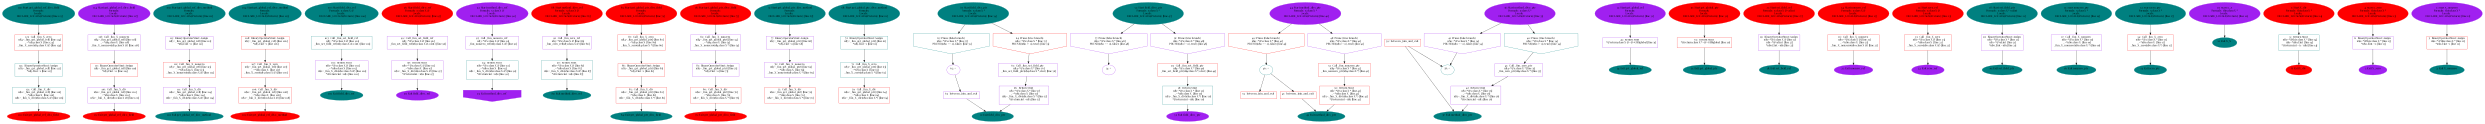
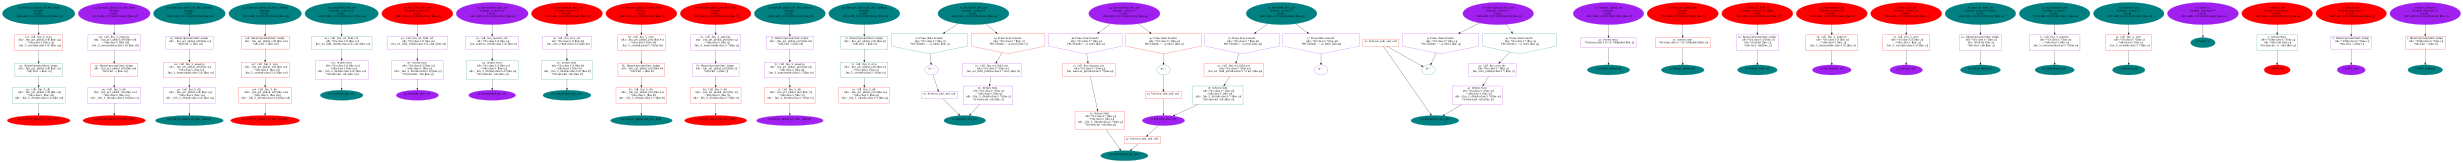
  digraph {
    fontname="Playfair Display"
    node [color=purple fontname="Playfair Display"]
    edge [fontname="Playfair Display"]
    n1 [color=red label="123:  Call _fun_X_zero \n   n$4=_fun_get_global_ref() [line 124]\n  _=*n$4:class X  [line 124]\n  _fun_X_zero(n$4:class X &) [line 124]\n " shape=box]
    n2 [color=teal label="122:  BinaryOperatorStmt: Assign \n   n$3=_fun_get_global_ref() [line 125]\n  *n$3.f:int =1 [line 125]\n " shape=box]
    n3 [color=teal label="121:  Call _fun_X_div \n   n$0=_fun_get_global_ref() [line 126]\n  _=*n$0:class X  [line 126]\n  n$2=_fun_X_div(n$0:class X &) [line 126]\n " shape=box]
    n4 [color=red label="120: Exit get_global_ref_div1_field \n  " style=filled]
    n5 [color=teal label="119: Start get_global_ref_div1_field\nFormals: \nLocals:  \n   DECLARE_LOCALS(&return); [line 123]\n " style=filled]
    n6 [label="118:  Call _fun_X_nonzero \n   n$4=_fun_get_global_ref() [line 118]\n  _=*n$4:class X  [line 118]\n  _fun_X_nonzero(n$4:class X &) [line 118]\n " shape=box]
    n7 [color=red label="117:  BinaryOperatorStmt: Assign \n   n$3=_fun_get_global_ref() [line 119]\n  *n$3.f:int =0 [line 119]\n " shape=box]
    n8 [label="116:  Call _fun_X_div \n   n$0=_fun_get_global_ref() [line 120]\n  _=*n$0:class X  [line 120]\n  n$2=_fun_X_div(n$0:class X &) [line 120]\n " shape=box]
    n9 [color=red label="115: Exit get_global_ref_div0_field \n  " style=filled]
    n10 [label="114: Start get_global_ref_div0_field\nFormals: \nLocals:  \n   DECLARE_LOCALS(&return); [line 117]\n " style=filled]
    n11 [label="113:  BinaryOperatorStmt: Assign \n   n$5=_fun_get_global_ref() [line 112]\n  *n$5.f:int =0 [line 112]\n " shape=box]
    n12 [color=red label="112:  Call _fun_X_nonzero \n   n$3=_fun_get_global_ref() [line 113]\n  _=*n$3:class X  [line 113]\n  _fun_X_nonzero(n$3:class X &) [line 113]\n " shape=box]
    n13 [label="111:  Call _fun_X_div \n   n$0=_fun_get_global_ref() [line 114]\n  _=*n$0:class X  [line 114]\n  n$2=_fun_X_div(n$0:class X &) [line 114]\n " shape=box]
    n14 [color=teal label="110: Exit get_global_ref_div1_method \n  " style=filled]
    n15 [color=teal label="109: Start get_global_ref_div1_method\nFormals: \nLocals:  \n   DECLARE_LOCALS(&return); [line 111]\n " style=filled]
    n16 [color=red label="108:  BinaryOperatorStmt: Assign \n   n$5=_fun_get_global_ref() [line 106]\n  *n$5.f:int =1 [line 106]\n " shape=box]
    n17 [color=red label="107:  Call _fun_X_zero \n   n$3=_fun_get_global_ref() [line 107]\n  _=*n$3:class X  [line 107]\n  _fun_X_zero(n$3:class X &) [line 107]\n " shape=box]
    n18 [color=red label="106:  Call _fun_X_div \n   n$0=_fun_get_global_ref() [line 108]\n  _=*n$0:class X  [line 108]\n  n$2=_fun_X_div(n$0:class X &) [line 108]\n " shape=box]
    n19 [color=red label="105: Exit get_global_ref_div0_method \n  " style=filled]
    n20 [color=teal label="104: Start get_global_ref_div0_method\nFormals: \nLocals:  \n   DECLARE_LOCALS(&return); [line 105]\n " style=filled]
    n21 [color=teal label="103:  Call _fun_set_field_ref \n   n$3=*&x:class X & [line 101]\n  _fun_set_field_ref(n$3:class X &,1:int ) [line 101]\n " shape=box]
    n22 [label="102:  Return Stmt \n   n$0=*&x:class X & [line 102]\n  _=*n$0:class X  [line 102]\n  n$2=_fun_X_div(n$0:class X &) [line 102]\n  *&return:int =n$2 [line 102]\n " shape=box]
    n23 [color=teal label="101: Exit field_div1_ref \n  " style=filled]
    n24 [color=teal label="100: Start field_div1_ref\nFormals:  x:class X &\nLocals:  \n   DECLARE_LOCALS(&return); [line 100]\n " style=filled]
    n25 [label="99:  Call _fun_set_field_ref \n   n$3=*&x:class X & [line 96]\n  _fun_set_field_ref(n$3:class X &,0:int ) [line 96]\n " shape=box]
    n26 [label="98:  Return Stmt \n   n$0=*&x:class X & [line 97]\n  _=*n$0:class X  [line 97]\n  n$2=_fun_X_div(n$0:class X &) [line 97]\n  *&return:int =n$2 [line 97]\n " shape=box]
    n27 [label="97: Exit field_div0_ref \n  " style=filled]
    n28 [color=red label="96: Start field_div0_ref\nFormals:  x:class X &\nLocals:  \n   DECLARE_LOCALS(&return); [line 95]\n " style=filled]
    n29 [label="95:  Call _fun_nonzero_ref \n   n$3=*&x:class X & [line 91]\n  _fun_nonzero_ref(n$3:class X &) [line 91]\n " shape=box]
    n30 [color=teal label="94:  Return Stmt \n   n$0=*&x:class X & [line 92]\n  _=*n$0:class X  [line 92]\n  n$2=_fun_X_div(n$0:class X &) [line 92]\n  *&return:int =n$2 [line 92]\n " shape=box]
-   n31 [label="93: Exit method_div1_ref \n  " style=filled shape=invhouse]
+   n31 [label="93: Exit method_div1_ref \n  " style=filled]
    n32 [label="92: Start method_div1_ref\nFormals:  x:class X &\nLocals:  \n   DECLARE_LOCALS(&return); [line 90]\n " style=filled]
    n33 [label="91:  Call _fun_zero_ref \n   n$3=*&x:class X & [line 86]\n  _fun_zero_ref(n$3:class X &) [line 86]\n " shape=box]
    n34 [color=teal label="90:  Return Stmt \n   n$0=*&x:class X & [line 87]\n  _=*n$0:class X  [line 87]\n  n$2=_fun_X_div(n$0:class X &) [line 87]\n  *&return:int =n$2 [line 87]\n " shape=box]
    n35 [color=teal label="89: Exit method_div0_ref \n  " style=filled]
    n36 [color=red label="88: Start method_div0_ref\nFormals:  x:class X &\nLocals:  \n   DECLARE_LOCALS(&return); [line 85]\n " style=filled]
    n37 [color=red label="87:  Call _fun_X_zero \n   n$4=_fun_get_global_ptr() [line 80]\n  _=*n$4:class X  [line 80]\n  _fun_X_zero(n$4:class X *) [line 80]\n " shape=box]
    n38 [color=red label="86:  BinaryOperatorStmt: Assign \n   n$3=_fun_get_global_ptr() [line 81]\n  *n$3.f:int =1 [line 81]\n " shape=box]
    n39 [color=red label="85:  Call _fun_X_div \n   n$0=_fun_get_global_ptr() [line 82]\n  _=*n$0:class X  [line 82]\n  n$2=_fun_X_div(n$0:class X *) [line 82]\n " shape=box]
    n40 [color=teal label="84: Exit get_global_ptr_div1_field \n  " style=filled]
    n41 [color=red label="83: Start get_global_ptr_div1_field\nFormals: \nLocals:  \n   DECLARE_LOCALS(&return); [line 79]\n " style=filled]
    n42 [label="82:  Call _fun_X_nonzero \n   n$4=_fun_get_global_ptr() [line 74]\n  _=*n$4:class X  [line 74]\n  _fun_X_nonzero(n$4:class X *) [line 74]\n " shape=box]
    n43 [label="81:  BinaryOperatorStmt: Assign \n   n$3=_fun_get_global_ptr() [line 75]\n  *n$3.f:int =0 [line 75]\n " shape=box]
    n44 [color=red label="80:  Call _fun_X_div \n   n$0=_fun_get_global_ptr() [line 76]\n  _=*n$0:class X  [line 76]\n  n$2=_fun_X_div(n$0:class X *) [line 76]\n " shape=box]
    n45 [color=red label="79: Exit get_global_ptr_div0_field \n  " style=filled]
    n46 [color=red label="78: Start get_global_ptr_div0_field\nFormals: \nLocals:  \n   DECLARE_LOCALS(&return); [line 73]\n " style=filled]
    n47 [label="77:  BinaryOperatorStmt: Assign \n   n$5=_fun_get_global_ptr() [line 68]\n  *n$5.f:int =0 [line 68]\n " shape=box]
    n48 [label="76:  Call _fun_X_nonzero \n   n$3=_fun_get_global_ptr() [line 69]\n  _=*n$3:class X  [line 69]\n  _fun_X_nonzero(n$3:class X *) [line 69]\n " shape=box]
    n49 [color=red label="75:  Call _fun_X_div \n   n$0=_fun_get_global_ptr() [line 70]\n  _=*n$0:class X  [line 70]\n  n$2=_fun_X_div(n$0:class X *) [line 70]\n " shape=box]
+   n50 [label="74: Exit get_global_ptr_div1_method \n  " style=filled]
    n51 [color=teal label="73: Start get_global_ptr_div1_method\nFormals: \nLocals:  \n   DECLARE_LOCALS(&return); [line 67]\n " style=filled]
    n52 [color=teal label="72:  BinaryOperatorStmt: Assign \n   n$5=_fun_get_global_ptr() [line 62]\n  *n$5.f:int =1 [line 62]\n " shape=box]
    n53 [color=teal label="71:  Call _fun_X_zero \n   n$3=_fun_get_global_ptr() [line 63]\n  _=*n$3:class X  [line 63]\n  _fun_X_zero(n$3:class X *) [line 63]\n " shape=box]
    n54 [color=red label="70:  Call _fun_X_div \n   n$0=_fun_get_global_ptr() [line 64]\n  _=*n$0:class X  [line 64]\n  n$2=_fun_X_div(n$0:class X *) [line 64]\n " shape=box]
    n55 [color=teal label="68: Start get_global_ptr_div0_method\nFormals: \nLocals:  \n   DECLARE_LOCALS(&return); [line 61]\n " style=filled]
    n56 [label="67:  Call _fun_set_field_ptr \n   n$4=*&x:class X * [line 56]\n  _fun_set_field_ptr(n$4:class X *,1:int ) [line 56]\n " shape=box]
    n57 [label="66:  Return Stmt \n   n$1=*&x:class X * [line 57]\n  _=*n$1:class X  [line 57]\n  n$3=_fun_X_div(n$1:class X *) [line 57]\n  *&return:int =n$3 [line 57]\n " shape=box]
    n58 [color=teal label="61: Exit field_div1_ptr \n  " style=filled]
    n59 [color=teal label="65: Prune (false branch) \n   n$0=*&x:class X * [line 55]\n  PRUNE((n$0 == 0), false); [line 55]\n " shape=invhouse]
    n60 [label="62: + \n  "]
    n61 [label="63:  between_join_and_exit \n  " shape=box]
    n62 [color=red label="64: Prune (true branch) \n   n$0=*&x:class X * [line 55]\n  PRUNE((n$0 != 0), true); [line 55]\n " shape=invhouse]
    n63 [color=teal label="60: Start field_div1_ptr\nFormals:  x:class X *\nLocals:  \n   DECLARE_LOCALS(&return); [line 54]\n " style=filled]
    n64 [color=red label="59:  Call _fun_set_field_ptr \n   n$4=*&x:class X * [line 49]\n  _fun_set_field_ptr(n$4:class X *,0:int ) [line 49]\n " shape=box]
    n65 [color=teal label="58:  Return Stmt \n   n$1=*&x:class X * [line 50]\n  _=*n$1:class X  [line 50]\n  n$3=_fun_X_div(n$1:class X *) [line 50]\n  *&return:int =n$3 [line 50]\n " shape=box]
    n66 [label="53: Exit field_div0_ptr \n  " style=filled]
    n67 [label="57: Prune (false branch) \n   n$0=*&x:class X * [line 48]\n  PRUNE((n$0 == 0), false); [line 48]\n " shape=invhouse]
    n68 [label="54: + \n  "]
    n69 [color=red label="55:  between_join_and_exit \n  " shape=box]
    n70 [label="56: Prune (true branch) \n   n$0=*&x:class X * [line 48]\n  PRUNE((n$0 != 0), true); [line 48]\n " shape=invhouse]
    n71 [color=teal label="52: Start field_div0_ptr\nFormals:  x:class X *\nLocals:  \n   DECLARE_LOCALS(&return); [line 47]\n " style=filled]
    n72 [color=red label="51:  Call _fun_nonzero_ptr \n   n$4=*&x:class X * [line 42]\n  _fun_nonzero_ptr(n$4:class X *) [line 42]\n " shape=box]
    n73 [color=red label="50:  Return Stmt \n   n$1=*&x:class X * [line 43]\n  _=*n$1:class X  [line 43]\n  n$3=_fun_X_div(n$1:class X *) [line 43]\n  *&return:int =n$3 [line 43]\n " shape=box]
    n74 [color=teal label="45: Exit method_div1_ptr \n  " style=filled]
    n75 [color=red label="49: Prune (false branch) \n   n$0=*&x:class X * [line 41]\n  PRUNE((n$0 == 0), false); [line 41]\n " shape=invhouse]
    n76 [color=teal label="46: + \n  "]
    n77 [color=red label="47:  between_join_and_exit \n  " shape=box]
    n78 [label="48: Prune (true branch) \n   n$0=*&x:class X * [line 41]\n  PRUNE((n$0 != 0), true); [line 41]\n " shape=invhouse]
    n79 [label="44: Start method_div1_ptr\nFormals:  x:class X *\nLocals:  \n   DECLARE_LOCALS(&return); [line 40]\n " style=filled]
    n80 [label="43:  Call _fun_zero_ptr \n   n$4=*&x:class X * [line 35]\n  _fun_zero_ptr(n$4:class X *) [line 35]\n " shape=box]
    n81 [label="42:  Return Stmt \n   n$1=*&x:class X * [line 36]\n  _=*n$1:class X  [line 36]\n  n$3=_fun_X_div(n$1:class X *) [line 36]\n  *&return:int =n$3 [line 36]\n " shape=box]
    n82 [color=teal label="37: Exit method_div0_ptr \n  " style=filled]
    n83 [label="41: Prune (false branch) \n   n$0=*&x:class X * [line 34]\n  PRUNE((n$0 == 0), false); [line 34]\n " shape=invhouse]
    n84 [color=teal label="38: + \n  "]
    n85 [color=red label="39:  between_join_and_exit \n  " shape=box]
    n86 [color=teal label="40: Prune (true branch) \n   n$0=*&x:class X * [line 34]\n  PRUNE((n$0 != 0), true); [line 34]\n " shape=invhouse]
    n87 [label="36: Start method_div0_ptr\nFormals:  x:class X *\nLocals:  \n   DECLARE_LOCALS(&return); [line 33]\n " style=filled]
    n88 [label="45:  Return Stmt \n   *&return:class X &=&#GB$global [line 31]\n " shape=box]
    n89 [color=teal label="34: Exit get_global_ref \n  " style=filled]
    n90 [label="33: Start get_global_ref\nFormals: \nLocals:  \n   DECLARE_LOCALS(&return); [line 31]\n " style=filled]
    n91 [color=red label="62:  Return Stmt \n   *&return:class X *=&#GB$global [line 30]\n " shape=box]
    n92 [color=teal label="31: Exit get_global_ptr \n  " style=filled]
    n93 [color=red label="30: Start get_global_ptr\nFormals: \nLocals:  \n   DECLARE_LOCALS(&return); [line 30]\n " style=filled]
    n94 [label="29:  BinaryOperatorStmt: Assign \n   n$0=*&x:class X & [line 27]\n  n$1=*&val:int  [line 27]\n  *n$0.f:int =n$1 [line 27]\n " shape=box]
    n95 [color=teal label="28: Exit set_field_ref \n  " style=filled]
    n96 [color=red label="27: Start set_field_ref\nFormals:  x:class X & val:int \nLocals:  \n   DECLARE_LOCALS(&return); [line 27]\n " style=filled]
    n97 [color=red label="26:  Call _fun_X_nonzero \n   n$0=*&x:class X & [line 25]\n  _=*n$0:class X  [line 25]\n  _fun_X_nonzero(n$0:class X &) [line 25]\n " shape=box]
    n98 [label="25: Exit nonzero_ref \n  " style=filled]
    n99 [color=red label="24: Start nonzero_ref\nFormals:  x:class X &\nLocals:  \n   DECLARE_LOCALS(&return); [line 25]\n " style=filled]
    n100 [color=red label="23:  Call _fun_X_zero \n   n$0=*&x:class X & [line 23]\n  _=*n$0:class X  [line 23]\n  _fun_X_zero(n$0:class X &) [line 23]\n " shape=box]
    n101 [label="22: Exit zero_ref \n  " style=filled]
    n102 [color=red label="21: Start zero_ref\nFormals:  x:class X &\nLocals:  \n   DECLARE_LOCALS(&return); [line 23]\n " style=filled]
    n103 [label="20:  BinaryOperatorStmt: Assign \n   n$0=*&x:class X * [line 21]\n  n$1=*&val:int  [line 21]\n  *n$0.f:int =n$1 [line 21]\n " shape=box]
    n104 [color=teal label="19: Exit set_field_ptr \n  " style=filled]
    n105 [color=teal label="18: Start set_field_ptr\nFormals:  x:class X * val:int \nLocals:  \n   DECLARE_LOCALS(&return); [line 21]\n " style=filled]
    n106 [label="17:  Call _fun_X_nonzero \n   n$0=*&x:class X * [line 19]\n  _=*n$0:class X  [line 19]\n  _fun_X_nonzero(n$0:class X *) [line 19]\n " shape=box]
    n107 [color=teal label="16: Exit nonzero_ptr \n  " style=filled]
    n108 [color=teal label="15: Start nonzero_ptr\nFormals:  x:class X *\nLocals:  \n   DECLARE_LOCALS(&return); [line 19]\n " style=filled]
    n109 [color=red label="14:  Call _fun_X_zero \n   n$0=*&x:class X * [line 17]\n  _=*n$0:class X  [line 17]\n  _fun_X_zero(n$0:class X *) [line 17]\n " shape=box]
    n110 [color=teal label="13: Exit zero_ptr \n  " style=filled]
    n111 [color=teal label="12: Start zero_ptr\nFormals:  x:class X *\nLocals:  \n   DECLARE_LOCALS(&return); [line 17]\n " style=filled]
    n112 [color=teal label="11: Exit X_X \n  " style=filled]
    n113 [label="10: Start X_X\nFormals:  this:class X *\nLocals:  \n   DECLARE_LOCALS(&return); [line 10]\n " style=filled]
    n114 [color=teal label="9:  Return Stmt \n   n$0=*&this:class X * [line 14]\n  n$1=*n$0.f:int  [line 14]\n  *&return:int =(1 / n$1) [line 14]\n " shape=box]
    n115 [color=red label="8: Exit X_div \n  " style=filled]
    n116 [color=red label="7: Start X_div\nFormals:  this:class X *\nLocals:  \n   DECLARE_LOCALS(&return); [line 14]\n " style=filled]
    n117 [label="6:  BinaryOperatorStmt: Assign \n   n$0=*&this:class X * [line 13]\n  *n$0.f:int =0 [line 13]\n " shape=box]
    n118 [label="5: Exit X_zero \n  " style=filled]
    n119 [color=red label="4: Start X_zero\nFormals:  this:class X *\nLocals:  \n   DECLARE_LOCALS(&return); [line 13]\n " style=filled]
    n120 [color=red label="3:  BinaryOperatorStmt: Assign \n   n$0=*&this:class X * [line 12]\n  *n$0.f:int =1 [line 12]\n " shape=box]
    n121 [color=teal label="2: Exit X_nonzero \n  " style=filled]
    n122 [label="1: Start X_nonzero\nFormals:  this:class X *\nLocals:  \n   DECLARE_LOCALS(&return); [line 12]\n " style=filled]
    n1 -> n2
    n2 -> n3
    n3 -> n4
    n5 -> n1
    n6 -> n7
    n7 -> n8
    n8 -> n9
    n10 -> n6
    n11 -> n12
    n12 -> n13
    n13 -> n14
    n15 -> n11
    n16 -> n17
    n17 -> n18
    n18 -> n19
    n20 -> n16
    n21 -> n22
    n22 -> n23
    n24 -> n21
    n25 -> n26
    n26 -> n27
    n28 -> n25
    n29 -> n30
    n30 -> n31
    n32 -> n29
    n33 -> n34
    n34 -> n35
    n36 -> n33
    n37 -> n38
    n38 -> n39
    n39 -> n40
    n41 -> n37
    n42 -> n43
    n43 -> n44
    n44 -> n45
    n46 -> n42
    n47 -> n48
    n48 -> n49
+   n49 -> n50
    n51 -> n47
    n52 -> n53
    n53 -> n54
    n55 -> n52
    n56 -> n57
    n57 -> n58
    n59 -> n60
    n60 -> n61
    n61 -> n58
    n62 -> n56
    n63 -> n59
    n63 -> n62
    n64 -> n65
    n65 -> n66
    n67 -> n68
+   n69 -> n66
    n70 -> n64
    n71 -> n67
    n71 -> n70
    n72 -> n73
    n73 -> n74
    n75 -> n76
    n76 -> n69
-   n76 -> n77
+   n66 -> n77
    n77 -> n74
    n78 -> n72
    n79 -> n75
    n79 -> n78
    n80 -> n81
    n81 -> n82
    n83 -> n84
    n85 -> n82
    n85 -> n84
    n86 -> n80
    n87 -> n83
    n87 -> n86
    n88 -> n89
    n90 -> n88
    n91 -> n92
    n93 -> n91
    n94 -> n95
    n96 -> n94
    n97 -> n98
    n99 -> n97
    n100 -> n101
    n102 -> n100
    n103 -> n104
    n105 -> n103
    n106 -> n107
    n108 -> n106
    n109 -> n110
    n111 -> n109
    n113 -> n112
    n114 -> n115
    n116 -> n114
    n117 -> n118
    n119 -> n117
    n120 -> n121
    n122 -> n120
  }
